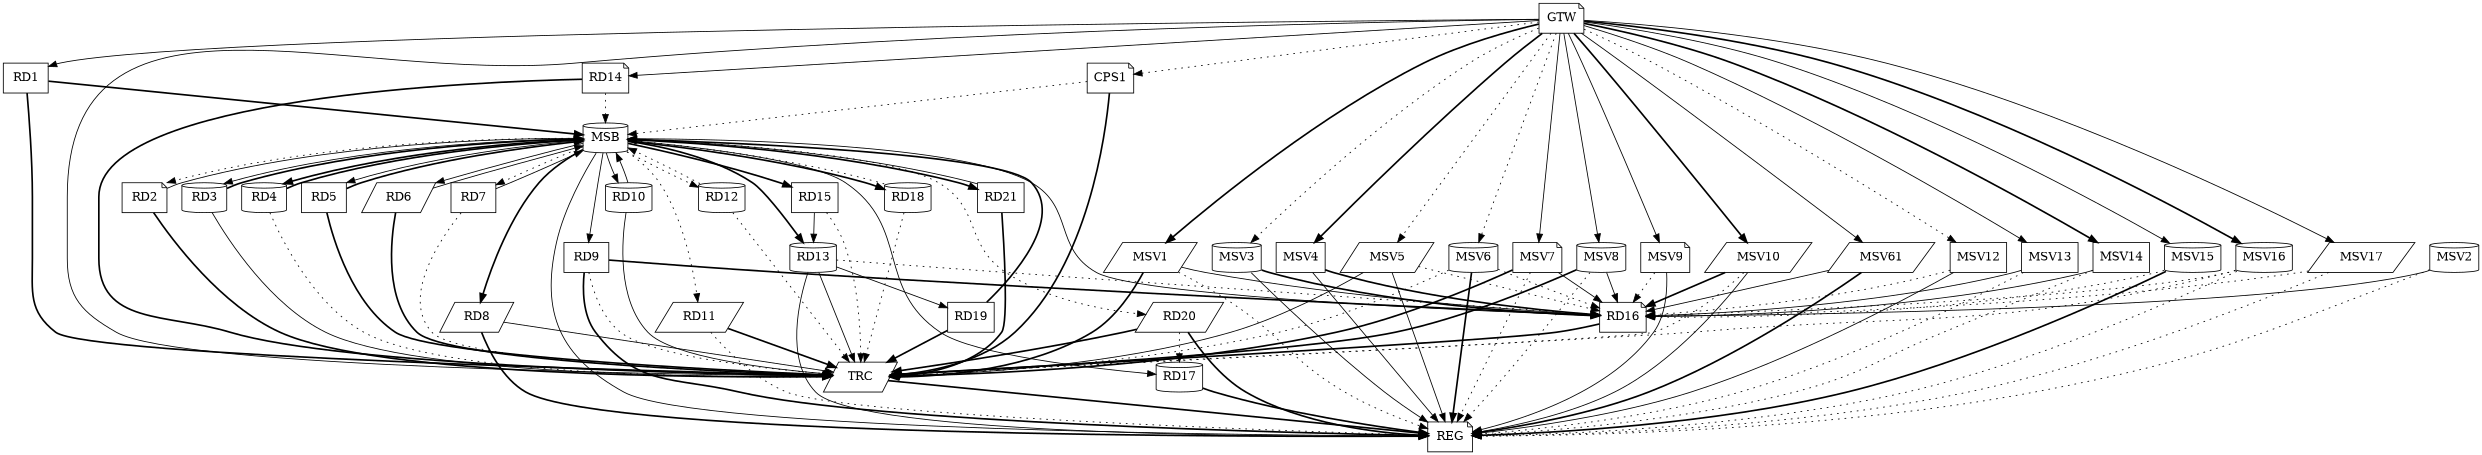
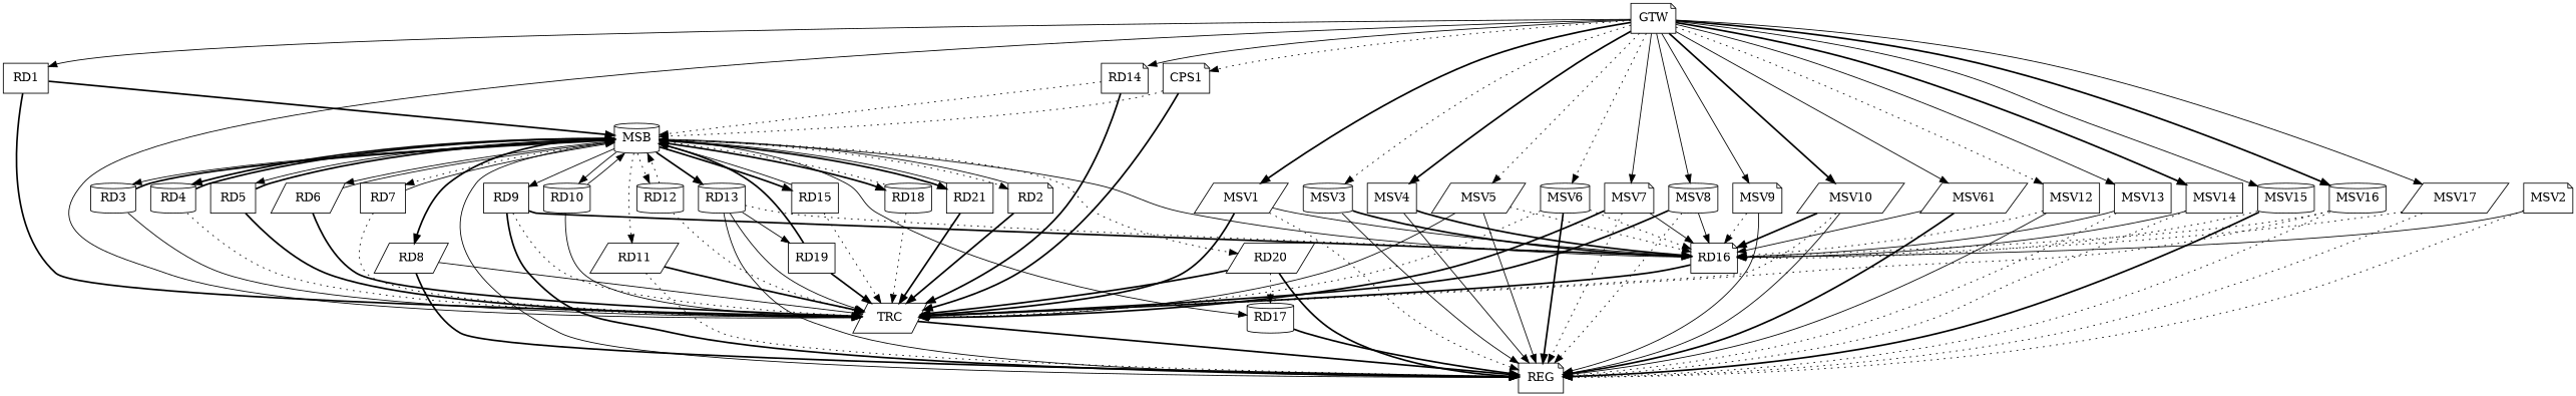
  strict digraph {
    node [shape=cylinder]
    edge [style=solid]
    n1 [label=RD1 shape=box]
    n2 [label=MSB]
    n3 [label=TRC shape=parallelogram]
    n4 [label=RD2 shape=note]
    n5 [label=RD3]
    n6 [label=RD4]
    n7 [label=RD5 shape=box]
    n8 [label=RD6 shape=parallelogram]
    n9 [label=RD7 shape=box]
    n10 [label=RD8 shape=parallelogram]
    n11 [label=REG shape=note]
    n12 [label=RD9 shape=box]
    n13 [label=RD10]
    n14 [label=RD11 shape=parallelogram]
    n15 [label=RD12]
    n16 [label=RD13]
    n17 [label=RD15 shape=box]
    n18 [label=RD17]
    n19 [label=RD18]
    n20 [label=RD20 shape=parallelogram]
    n21 [label=RD21 shape=box]
    n22 [label=RD16 shape=note]
    n23 [label=RD19 shape=box]
    n24 [label=RD14 shape=note]
    n25 [label=CPS1 shape=note]
    n26 [label=GTW shape=note]
    n27 [label=MSV1 shape=parallelogram]
    n28 [label=MSV3]
    n29 [label=MSV4 shape=box]
    n30 [label=MSV5 shape=parallelogram]
    n31 [label=MSV6]
    n32 [label=MSV7 shape=note]
    n33 [label=MSV8]
    n34 [label=MSV9 shape=note]
    n35 [label=MSV10 shape=parallelogram]
    n36 [label=MSV61 shape=parallelogram]
    n37 [label=MSV12 shape=box]
    n38 [label=MSV13 shape=box]
    n39 [label=MSV14 shape=box]
    n40 [label=MSV15]
    n41 [label=MSV16]
    n42 [label=MSV17 shape=parallelogram]
-   n43 [label=MSV2]
+   n43 [label=MSV2 shape=note]
    n1 -> n2 [style=bold]
    n1 -> n3 [style=bold]
    n2 -> n4 [style=dotted]
    n2 -> n5
    n2 -> n6 [style=bold]
    n2 -> n7
    n2 -> n8
    n2 -> n9 [style=dotted]
    n2 -> n10 [style=bold]
    n2 -> n11
    n2 -> n12
    n2 -> n13
    n2 -> n14 [style=dotted]
    n2 -> n15 [style=dotted]
    n2 -> n16 [style=bold]
    n2 -> n17 [style=bold]
    n2 -> n18
    n2 -> n19 [style=bold]
    n2 -> n20 [style=dotted]
    n2 -> n21 [style=bold]
    n3 -> n11 [style=bold]
    n4 -> n2
    n4 -> n3 [style=bold]
    n5 -> n2 [style=bold]
    n5 -> n3
    n6 -> n2 [style=bold]
    n6 -> n3 [style=dotted]
    n7 -> n2 [style=bold]
    n7 -> n3 [style=bold]
    n8 -> n2
    n8 -> n3 [style=bold]
    n9 -> n2
    n9 -> n3 [style=dotted]
    n10 -> n3
    n10 -> n11 [style=bold]
    n12 -> n3 [style=dotted]
    n12 -> n11 [style=bold]
    n12 -> n22 [style=bold]
    n13 -> n2
    n13 -> n3
    n14 -> n3 [style=bold]
    n14 -> n11 [style=dotted]
    n15 -> n2 [style=dotted]
    n15 -> n3 [style=dotted]
    n16 -> n3
    n16 -> n11
    n16 -> n22 [style=dotted]
    n16 -> n23
-   n17 -> n16
+   n17 -> n2
    n17 -> n3 [style=dotted]
    n18 -> n11 [style=bold]
    n19 -> n2 [style=dotted]
    n19 -> n3 [style=dotted]
    n20 -> n3 [style=bold]
    n20 -> n11 [style=bold]
    n20 -> n18 [style=dotted]
    n21 -> n2
    n21 -> n3 [style=bold]
    n22 -> n2
    n22 -> n3 [style=bold]
    n23 -> n2 [style=bold]
    n23 -> n3 [style=bold]
    n24 -> n2 [style=dotted]
    n24 -> n3 [style=bold]
    n25 -> n2 [style=dotted]
    n25 -> n3 [style=bold]
    n26 -> n1
    n26 -> n3
    n26 -> n24
    n26 -> n25 [style=dotted]
    n26 -> n27 [style=bold]
    n26 -> n28 [style=dotted]
    n26 -> n29 [style=bold]
    n26 -> n30 [style=dotted]
    n26 -> n31 [style=dotted]
    n26 -> n32
    n26 -> n33
    n26 -> n34
    n26 -> n35 [style=bold]
    n26 -> n36
    n26 -> n37 [style=dotted]
    n26 -> n38
    n26 -> n39 [style=bold]
    n26 -> n40
    n26 -> n41 [style=bold]
    n26 -> n42
    n27 -> n3 [style=bold]
    n27 -> n11 [style=dotted]
    n27 -> n22
    n28 -> n11
    n28 -> n22 [style=bold]
    n29 -> n11
    n29 -> n22 [style=bold]
    n30 -> n3
    n30 -> n11
    n30 -> n22 [style=dotted]
    n31 -> n3 [style=dotted]
    n31 -> n11 [style=bold]
    n31 -> n22 [style=dotted]
    n32 -> n3 [style=bold]
    n32 -> n11 [style=dotted]
    n32 -> n22
    n33 -> n3 [style=bold]
    n33 -> n11 [style=dotted]
    n33 -> n22
    n34 -> n11
    n34 -> n22 [style=dotted]
    n35 -> n3 [style=dotted]
    n35 -> n11
    n35 -> n22 [style=bold]
    n36 -> n11 [style=bold]
    n36 -> n22
    n37 -> n11
    n37 -> n22 [style=dotted]
    n38 -> n11 [style=dotted]
    n38 -> n22
    n39 -> n11 [style=dotted]
    n39 -> n22
    n40 -> n11 [style=bold]
    n40 -> n22 [style=dotted]
    n41 -> n3 [style=dotted]
    n41 -> n11 [style=dotted]
    n41 -> n22 [style=dotted]
    n42 -> n11 [style=dotted]
    n42 -> n22 [style=dotted]
    n43 -> n11 [style=dotted]
    n43 -> n22
  }
